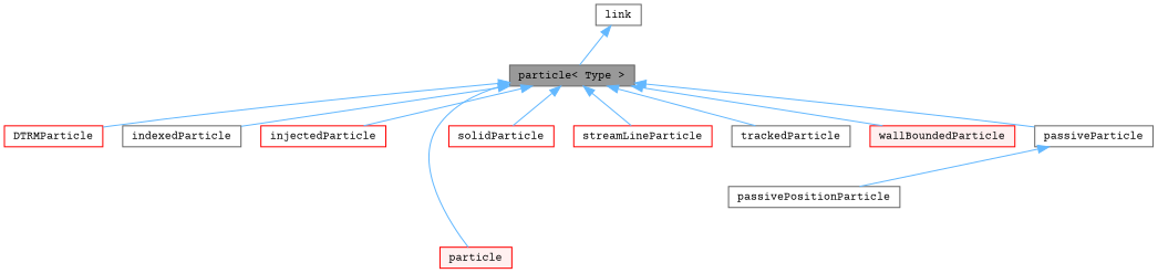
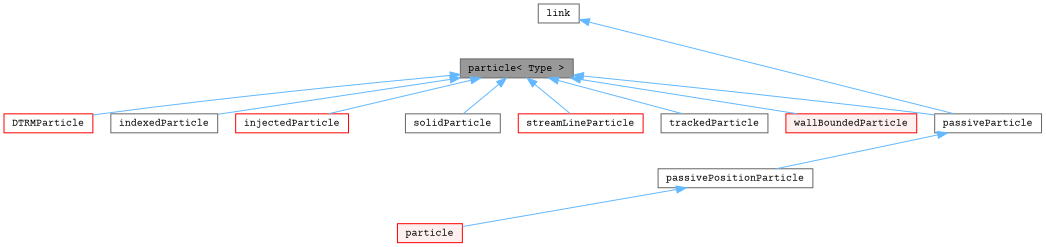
  digraph {
    fontname="Courier Prime"
    rankdir=TB
    node [color=gray40 fillcolor=white fontname="Courier Prime" fontsize=10 shape=box style=filled]
    edge [color=steelblue1 dir=back fontname="Courier Prime" fontsize=10 labelfontname=Helvetica labelfontsize=10 style=solid]
    n1 [fillcolor=grey60 fontcolor=black height=0.2 label="particle\< Type \>" width=0.4]
    n2 [color=red height=0.2 label=DTRMParticle width=0.4]
    n3 [height=0.2 label=indexedParticle width=0.4]
    n4 [color=red height=0.2 label=injectedParticle width=0.4]
    n5 [color=red fillcolor="#FFF0F0" height=0.2 label=particle width=0.4]
    n6 [height=0.2 label=passiveParticle width=0.4]
-   n7 [color=red height=0.2 label=solidParticle width=0.4]
+   n7 [height=0.2 label=solidParticle width=0.4]
    n8 [color=red height=0.2 label=streamLineParticle width=0.4]
    n9 [height=0.2 label=trackedParticle width=0.4]
    n10 [color=red fillcolor="#FFF0F0" height=0.2 label=wallBoundedParticle width=0.4]
    n11 [height=0.2 label=passivePositionParticle width=0.4]
    n12 [height=0.2 label=link width=0.4]
    n1 -> n2
    n1 -> n3
    n1 -> n4
-   n1 -> n5
+   n11 -> n5
    n1 -> n6
    n1 -> n7
    n1 -> n8
    n1 -> n9
    n1 -> n10
    n6 -> n11
-   n12 -> n1
+   n12 -> n6
  }
